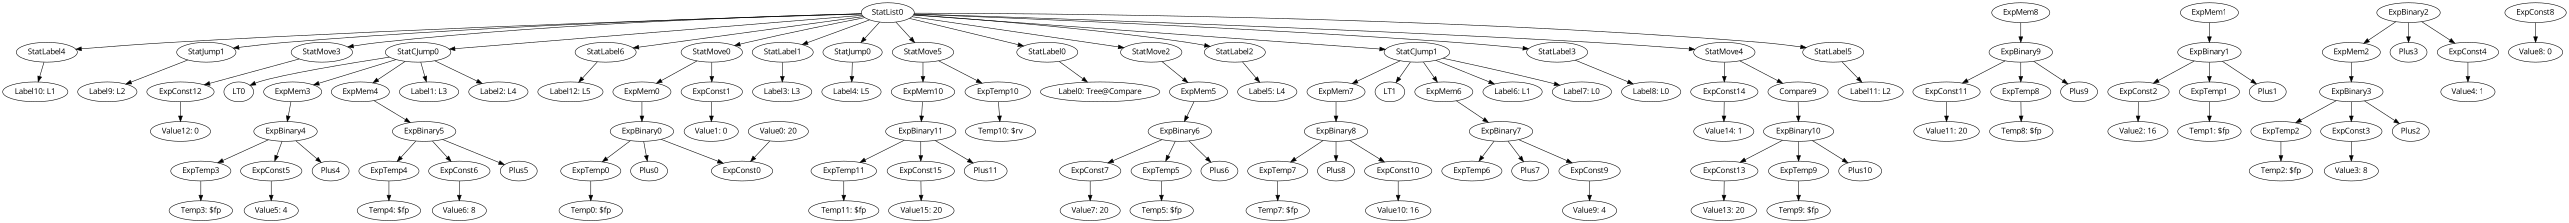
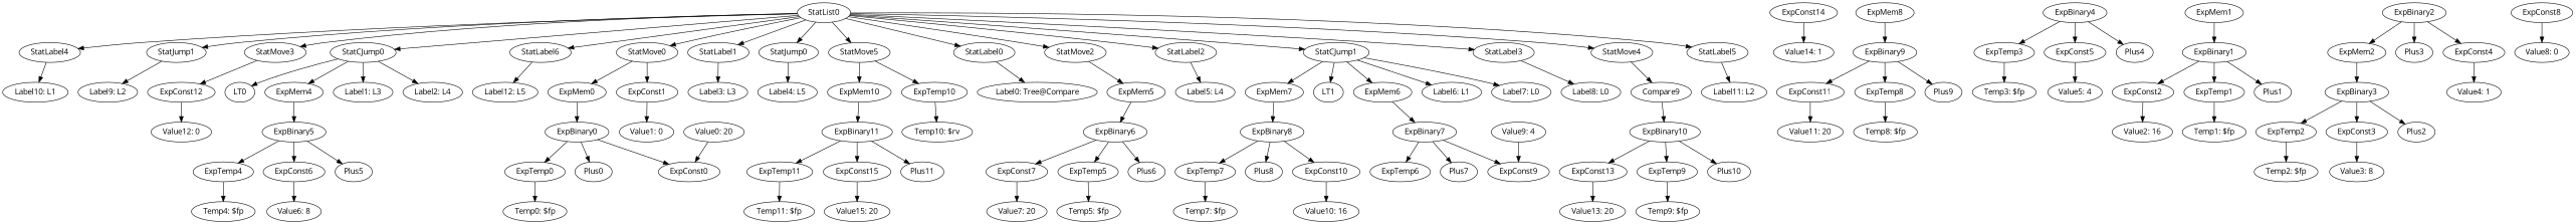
  digraph {
    fontname="Open Sans"
    ordering=out
    node [fontname="Open Sans"]
    edge [fontname="Open Sans"]
    ExpMem10
    ExpBinary11
    ExpTemp11
    ExpConst15
    Plus11
    "Temp11: $fp"
    "Value15: 20"
    ExpTemp10
    "Temp10: $rv"
    ExpConst14
    "Value14: 1"
    ExpConst13
    "Value13: 20"
    ExpBinary10
    ExpTemp9
    Plus10
    "Temp9: $fp"
    StatLabel4
    "Label10: L1"
    StatJump1
    "Label9: L2"
    StatMove3
    ExpConst12
    ExpMem8
    ExpBinary9
    "Value12: 0"
    ExpConst11
    ExpTemp8
    Plus9
    "Value11: 20"
    "Temp8: $fp"
    ExpTemp3
    "Temp3: $fp"
    StatCJump0
    LT0
-   ExpMem3
    ExpMem4
    "Label1: L3"
    "Label2: L4"
    ExpBinary4
    ExpBinary5
    ExpConst5
    Plus4
    ExpTemp4
    ExpConst6
    Plus5
    ExpMem1
    ExpBinary1
    ExpBinary2
    ExpMem2
    Plus3
    ExpConst4
    ExpConst2
    ExpTemp1
    Plus1
    ExpBinary3
    "Value4: 1"
    ExpTemp2
    "Temp2: $fp"
    StatLabel6
    "Label12: L5"
    ExpConst3
    "Value3: 8"
    ExpConst7
    "Value7: 20"
    ExpBinary0
    ExpTemp0
    Plus0
    ExpConst0
    "Temp0: $fp"
    "Value0: 20"
    "Temp4: $fp"
    "Value6: 8"
    StatMove0
    ExpMem0
    ExpConst1
    "Value1: 0"
    Plus2
    StatLabel1
    "Label3: L3"
    StatJump0
    "Label4: L5"
    "Value2: 16"
    StatMove5
    "Value5: 4"
    ExpMem7
    ExpBinary8
    ExpTemp7
    Plus8
    ExpConst10
    "Temp7: $fp"
    "Value10: 16"
    StatList0
    StatLabel0
    StatMove2
    StatLabel2
    StatCJump1
    StatLabel3
    StatMove4
    StatLabel5
    "Label0: Tree@Compare"
    ExpMem5
    "Label5: L4"
    LT1
    ExpMem6
    "Label6: L1"
    "Label7: L0"
    "Label8: L0"
    n109 [label=Compare9]
    "Label11: L2"
    ExpBinary6
    ExpConst8
    "Value8: 0"
    ExpBinary7
    ExpTemp5
    Plus6
    "Temp5: $fp"
    "Temp1: $fp"
    ExpTemp6
    Plus7
    ExpConst9
    "Value9: 4"
    ExpMem10 -> ExpBinary11
    ExpBinary11 -> ExpTemp11
    ExpBinary11 -> ExpConst15
    ExpBinary11 -> Plus11
    ExpTemp11 -> "Temp11: $fp"
    ExpConst15 -> "Value15: 20"
    ExpTemp10 -> "Temp10: $rv"
    ExpConst14 -> "Value14: 1"
    ExpConst13 -> "Value13: 20"
    ExpBinary10 -> ExpConst13
    ExpBinary10 -> ExpTemp9
    ExpBinary10 -> Plus10
    ExpTemp9 -> "Temp9: $fp"
    StatLabel4 -> "Label10: L1"
    StatJump1 -> "Label9: L2"
    StatMove3 -> ExpConst12
    ExpConst12 -> "Value12: 0"
    ExpMem8 -> ExpBinary9
    ExpBinary9 -> ExpConst11
    ExpBinary9 -> ExpTemp8
    ExpBinary9 -> Plus9
    ExpConst11 -> "Value11: 20"
    ExpTemp8 -> "Temp8: $fp"
    ExpTemp3 -> "Temp3: $fp"
    StatCJump0 -> LT0
-   StatCJump0 -> ExpMem3
    StatCJump0 -> ExpMem4
    StatCJump0 -> "Label1: L3"
    StatCJump0 -> "Label2: L4"
-   ExpMem3 -> ExpBinary4
    ExpMem4 -> ExpBinary5
    ExpBinary4 -> ExpTemp3
    ExpBinary4 -> ExpConst5
    ExpBinary4 -> Plus4
    ExpBinary5 -> ExpTemp4
    ExpBinary5 -> ExpConst6
    ExpBinary5 -> Plus5
    ExpConst5 -> "Value5: 4"
    ExpTemp4 -> "Temp4: $fp"
    ExpConst6 -> "Value6: 8"
    ExpMem1 -> ExpBinary1
    ExpBinary1 -> ExpConst2
    ExpBinary1 -> ExpTemp1
    ExpBinary1 -> Plus1
    ExpBinary2 -> ExpMem2
    ExpBinary2 -> Plus3
    ExpBinary2 -> ExpConst4
    ExpMem2 -> ExpBinary3
    ExpConst4 -> "Value4: 1"
    ExpConst2 -> "Value2: 16"
    ExpTemp1 -> "Temp1: $fp"
    ExpBinary3 -> ExpTemp2
    ExpBinary3 -> ExpConst3
    ExpBinary3 -> Plus2
    ExpTemp2 -> "Temp2: $fp"
    StatLabel6 -> "Label12: L5"
    ExpConst3 -> "Value3: 8"
    ExpConst7 -> "Value7: 20"
    ExpBinary0 -> ExpTemp0
    ExpBinary0 -> Plus0
    ExpBinary0 -> ExpConst0
    ExpTemp0 -> "Temp0: $fp"
    "Value0: 20" -> ExpConst0
    StatMove0 -> ExpMem0
    StatMove0 -> ExpConst1
    ExpMem0 -> ExpBinary0
    ExpConst1 -> "Value1: 0"
    StatLabel1 -> "Label3: L3"
    StatJump0 -> "Label4: L5"
    StatMove5 -> ExpMem10
    StatMove5 -> ExpTemp10
    ExpMem7 -> ExpBinary8
    ExpBinary8 -> ExpTemp7
    ExpBinary8 -> Plus8
    ExpBinary8 -> ExpConst10
    ExpTemp7 -> "Temp7: $fp"
    ExpConst10 -> "Value10: 16"
    StatList0 -> StatLabel4
    StatList0 -> StatJump1
    StatList0 -> StatMove3
    StatList0 -> StatCJump0
    StatList0 -> StatLabel6
    StatList0 -> StatMove0
    StatList0 -> StatLabel1
    StatList0 -> StatJump0
    StatList0 -> StatMove5
    StatList0 -> StatLabel0
    StatList0 -> StatMove2
    StatList0 -> StatLabel2
    StatList0 -> StatCJump1
    StatList0 -> StatLabel3
    StatList0 -> StatMove4
    StatList0 -> StatLabel5
    StatLabel0 -> "Label0: Tree@Compare"
    StatMove2 -> ExpMem5
    StatLabel2 -> "Label5: L4"
    StatCJump1 -> ExpMem7
    StatCJump1 -> LT1
    StatCJump1 -> ExpMem6
    StatCJump1 -> "Label6: L1"
    StatCJump1 -> "Label7: L0"
    StatLabel3 -> "Label8: L0"
-   StatMove4 -> ExpConst14
    StatMove4 -> n109
    StatLabel5 -> "Label11: L2"
    ExpMem5 -> ExpBinary6
    ExpMem6 -> ExpBinary7
    n109 -> ExpBinary10
    ExpBinary6 -> ExpConst7
    ExpBinary6 -> ExpTemp5
    ExpBinary6 -> Plus6
    ExpConst8 -> "Value8: 0"
    ExpBinary7 -> ExpTemp6
    ExpBinary7 -> Plus7
    ExpBinary7 -> ExpConst9
    ExpTemp5 -> "Temp5: $fp"
-   ExpConst9 -> "Value9: 4"
+   "Value9: 4" -> ExpConst9
  }
